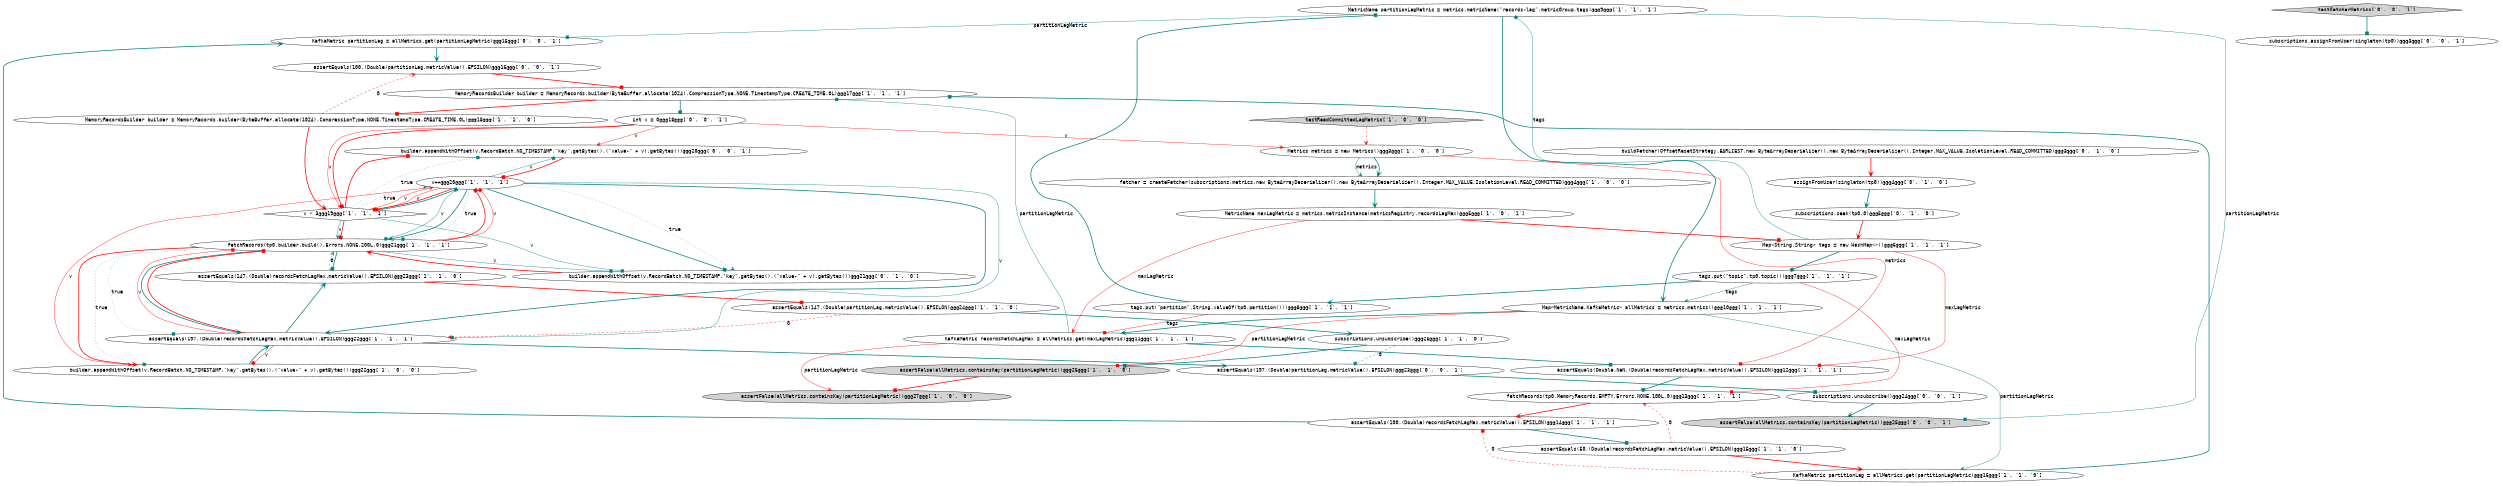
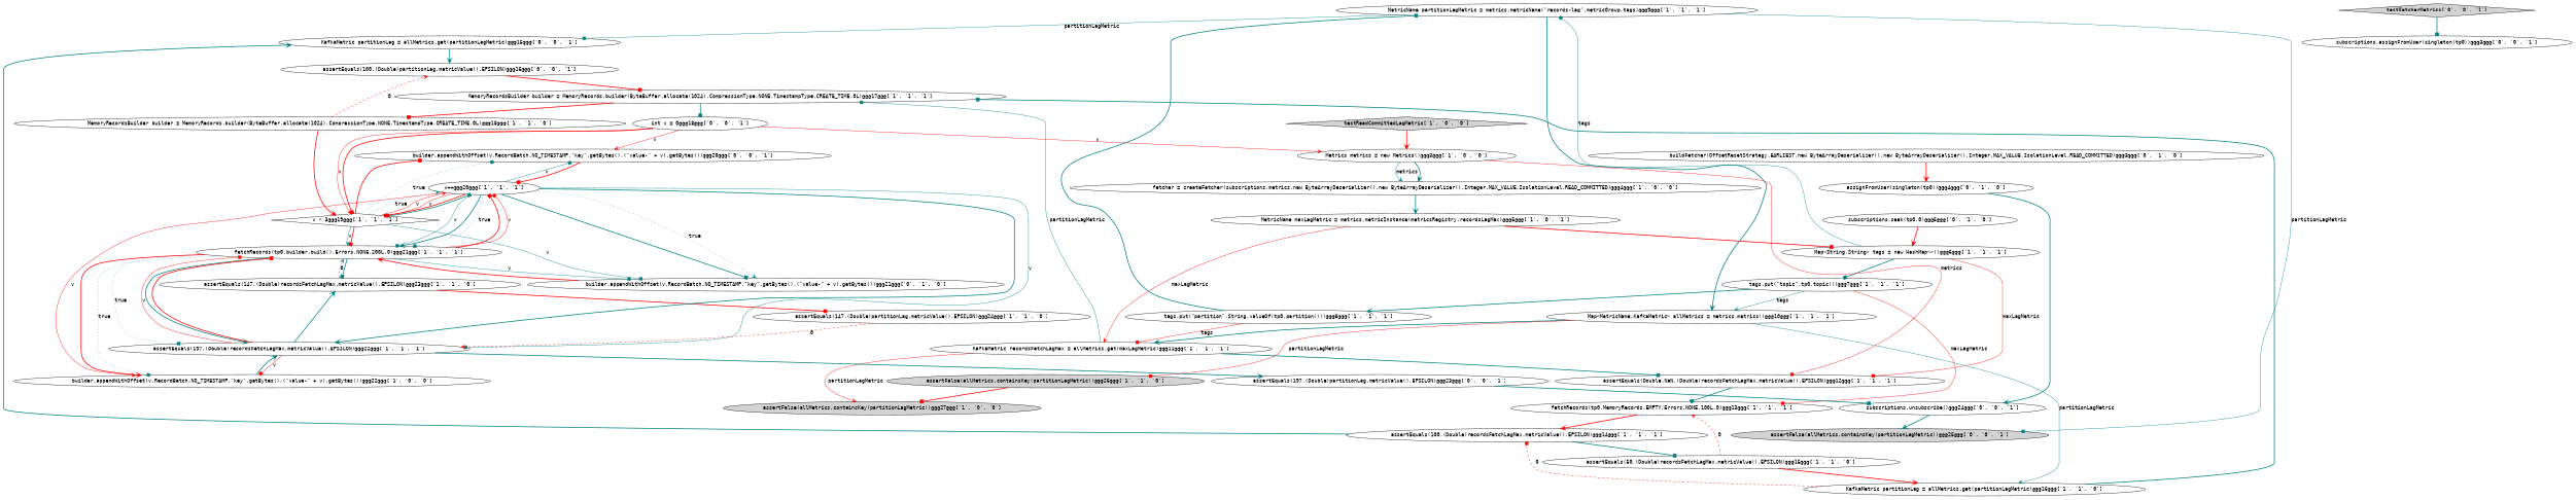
  digraph {
    fontname="DejaVu Sans Mono"
    node [fillcolor=white fontname="DejaVu Sans Mono" shape=ellipse style=filled]
    edge [arrowhead=box color=teal fontname="DejaVu Sans Mono" style=bold]
    n1 [label="subscriptions.unsubscribe()@@@24@@@['0', '0', '1']"]
    n2 [fillcolor=lightgray label="assertFalse(allMetrics.containsKey(partitionLagMetric))@@@25@@@['0', '0', '1']"]
    n3 [label="buildFetcher(OffsetResetStrategy.EARLIEST,new ByteArrayDeserializer(),new ByteArrayDeserializer(),Integer.MAX_VALUE,IsolationLevel.READ_COMMITTED)@@@3@@@['0', '1', '0']"]
    n4 [label="assignFromUser(singleton(tp0))@@@4@@@['0', '1', '0']"]
    n5 [label="subscriptions.seek(tp0,0)@@@5@@@['0', '1', '0']"]
    n6 [label="KafkaMetric partitionLag = allMetrics.get(partitionLagMetric)@@@16@@@['1', '1', '0']"]
    n7 [label="assertEquals(100,(Double)recordsFetchLagMax.metricValue(),EPSILON)@@@14@@@['1', '1', '1']"]
    n8 [label="MemoryRecordsBuilder builder = MemoryRecords.builder(ByteBuffer.allocate(1024),CompressionType.NONE,TimestampType.CREATE_TIME,0L)@@@17@@@['1', '1', '1']"]
    n9 [label="assertEquals(50,(Double)recordsFetchLagMax.metricValue(),EPSILON)@@@15@@@['1', '1', '0']"]
    n10 [label="KafkaMetric partitionLag = allMetrics.get(partitionLagMetric)@@@15@@@['0', '0', '1']"]
    n11 [label="int v = 0@@@18@@@['0', '0', '1']"]
    n12 [label="MemoryRecordsBuilder builder = MemoryRecords.builder(ByteBuffer.allocate(1024),CompressionType.NONE,TimestampType.CREATE_TIME,0L)@@@18@@@['1', '1', '0']"]
    n13 [label="MetricName maxLagMetric = metrics.metricInstance(metricsRegistry.recordsLagMax)@@@5@@@['1', '0', '1']"]
    n14 [label="Map<String,String> tags = new HashMap<>()@@@6@@@['1', '1', '1']"]
    n15 [label="KafkaMetric recordsFetchLagMax = allMetrics.get(maxLagMetric)@@@11@@@['1', '1', '1']"]
    n16 [label="tags.put(\"topic\",tp0.topic())@@@7@@@['1', '1', '1']"]
    n17 [label="assertEquals(Double.NaN,(Double)recordsFetchLagMax.metricValue(),EPSILON)@@@12@@@['1', '1', '1']"]
    n18 [label="MetricName partitionLagMetric = metrics.metricName(\"records-lag\",metricGroup,tags)@@@9@@@['1', '1', '1']"]
    n19 [fillcolor=lightgray label="assertFalse(allMetrics.containsKey(partitionLagMetric))@@@27@@@['1', '0', '0']"]
    n20 [label="fetchRecords(tp0,builder.build(),Errors.NONE,200L,0)@@@21@@@['1', '1', '1']"]
    n21 [label="assertEquals(147,(Double)recordsFetchLagMax.metricValue(),EPSILON)@@@23@@@['1', '1', '0']"]
    n22 [label="v++@@@20@@@['1', '1', '1']"]
    n23 [label="assertEquals(197,(Double)recordsFetchLagMax.metricValue(),EPSILON)@@@22@@@['1', '1', '1']"]
    n24 [label="builder.appendWithOffset(v,RecordBatch.NO_TIMESTAMP,\"key\".getBytes(),(\"value-\" + v).getBytes())@@@22@@@['1', '0', '0']"]
    n25 [label="builder.appendWithOffset(v,RecordBatch.NO_TIMESTAMP,\"key\".getBytes(),(\"value-\" + v).getBytes())@@@21@@@['0', '1', '0']"]
    n26 [label="assertEquals(147,(Double)partitionLag.metricValue(),EPSILON)@@@24@@@['1', '1', '0']"]
    n27 [label="builder.appendWithOffset(v,RecordBatch.NO_TIMESTAMP,\"key\".getBytes(),(\"value-\" + v).getBytes())@@@20@@@['0', '0', '1']"]
    n28 [label="v < 3@@@19@@@['1', '1', '1']" shape=diamond]
    n29 [label="assertEquals(197,(Double)partitionLag.metricValue(),EPSILON)@@@23@@@['0', '0', '1']"]
-   n30 [label="subscriptions.unsubscribe()@@@25@@@['1', '1', '0']"]
    n31 [fillcolor=lightgray label="assertFalse(allMetrics.containsKey(partitionLagMetric))@@@26@@@['1', '1', '0']"]
    n32 [label="fetchRecords(tp0,MemoryRecords.EMPTY,Errors.NONE,100L,0)@@@13@@@['1', '1', '1']"]
    n33 [label="tags.put(\"partition\",String.valueOf(tp0.partition()))@@@8@@@['1', '1', '1']"]
    n34 [label="Map<MetricName,KafkaMetric> allMetrics = metrics.metrics()@@@10@@@['1', '1', '1']"]
    n35 [fillcolor=lightgray label="testFetcherMetrics['0', '0', '1']" shape=diamond]
    n36 [label="subscriptions.assignFromUser(singleton(tp0))@@@3@@@['0', '0', '1']"]
    n37 [label="assertEquals(100,(Double)partitionLag.metricValue(),EPSILON)@@@16@@@['0', '0', '1']"]
    n38 [label="Metrics metrics = new Metrics()@@@3@@@['1', '0', '0']"]
    n39 [label="fetcher = createFetcher(subscriptions,metrics,new ByteArrayDeserializer(),new ByteArrayDeserializer(),Integer.MAX_VALUE,IsolationLevel.READ_COMMITTED)@@@4@@@['1', '0', '0']"]
    n40 [fillcolor=lightgray label="testReadCommittedLagMetric['1', '0', '0']" shape=diamond]
    n1 -> n2 [arrowhead=vee]
    n3 -> n4 [arrowhead=vee color=red]
-   n4 -> n5 [arrowhead=vee]
+   n4 -> n1 [arrowhead=vee]
    n5 -> n14 [arrowhead=vee color=red]
    n6 -> n7 [color=red label=0 style=dashed]
    n6 -> n8
    n7 -> n9
    n7 -> n10 [arrowhead=vee]
    n8 -> n11
    n8 -> n12 [color=red]
    n9 -> n6 [arrowhead=vee color=red]
    n9 -> n32 [arrowhead=vee color=red label=0 style=dashed]
    n10 -> n37 [arrowhead=vee]
    n11 -> n27 [arrowhead=vee color=red label=v style=solid]
    n11 -> n28 [color=red]
    n11 -> n28 [arrowhead=vee color=red label=v style=solid]
    n11 -> n38 [arrowhead=vee color=red label=v style=solid]
    n12 -> n28 [arrowhead=vee color=red]
    n12 -> n37 [arrowhead=vee color=red label=0 style=dashed]
    n13 -> n14 [color=red]
    n13 -> n15 [arrowhead=vee color=red label=maxLagMetric style=solid]
    n14 -> n16
    n14 -> n17 [color=red label=maxLagMetric style=solid]
    n14 -> n18 [label=tags style=solid]
    n15 -> n8 [label=partitionLagMetric style=solid]
    n15 -> n17
    n15 -> n19 [arrowhead=vee color=red label=partitionLagMetric style=solid]
    n16 -> n32 [color=red label=maxLagMetric style=solid]
    n16 -> n33 [arrowhead=vee]
    n16 -> n34 [arrowhead=vee label=tags style=solid]
    n17 -> n32
    n18 -> n2 [label=partitionLagMetric style=solid]
    n18 -> n10 [label=partitionLagMetric style=solid]
    n18 -> n34 [arrowhead=vee]
    n20 -> n21
    n20 -> n22 [color=red]
    n20 -> n22 [color=red label=v style=solid]
    n20 -> n23 [label=true style=dotted]
    n20 -> n23 [arrowhead=vee]
    n20 -> n24 [arrowhead=vee color=red]
    n20 -> n24 [label=true style=dotted]
    n20 -> n25 [label=v style=solid]
    n21 -> n20 [arrowhead=vee label=0 style=dashed]
    n21 -> n26 [color=red]
    n22 -> n20 [label=v style=solid]
    n22 -> n20 [arrowhead=vee]
    n22 -> n20 [label=true style=dotted]
    n22 -> n23 [label=v style=solid]
    n22 -> n23 [arrowhead=vee]
    n22 -> n24 [arrowhead=vee color=red label=v style=solid]
    n22 -> n25 [arrowhead=vee label=true style=dotted]
    n22 -> n25
    n22 -> n27 [label=v style=solid]
    n22 -> n28 [color=red label=v style=solid]
    n22 -> n28 [color=red]
    n23 -> n20 [color=red]
    n23 -> n20 [color=red label=v style=solid]
    n23 -> n21 [arrowhead=vee]
    n23 -> n24 [color=red label=v style=solid]
    n23 -> n29 [arrowhead=vee]
    n24 -> n23 [arrowhead=vee]
    n25 -> n20 [arrowhead=vee color=red]
    n26 -> n23 [arrowhead=vee color=red label=0 style=dashed]
-   n26 -> n30 [arrowhead=vee]
    n27 -> n22 [color=red]
    n28 -> n20 [color=red]
    n28 -> n20 [arrowhead=vee label=v style=solid]
    n28 -> n22 [arrowhead=vee label=true style=dotted]
    n28 -> n22
    n28 -> n22 [arrowhead=vee color=red label=v style=solid]
    n28 -> n25 [label=v style=solid]
    n28 -> n27 [color=red]
    n28 -> n27 [label=true style=dotted]
    n29 -> n1
-   n30 -> n29 [label=0 style=dashed]
-   n30 -> n31
    n31 -> n19 [color=red]
    n32 -> n7 [arrowhead=vee color=red]
    n33 -> n15 [color=red label=tags style=solid]
    n33 -> n18
    n34 -> n6 [arrowhead=vee label=partitionLagMetric style=solid]
    n34 -> n15 [arrowhead=vee]
    n34 -> n31 [color=red label=partitionLagMetric style=solid]
    n35 -> n36
    n37 -> n8 [color=red]
    n38 -> n17 [color=red label=metrics style=solid]
    n38 -> n39 [arrowhead=vee]
    n38 -> n39 [arrowhead=vee label=metrics style=solid]
    n39 -> n13 [arrowhead=vee]
-   n40 -> n38 [arrowhead=vee color=red style=dashed]
+   n40 -> n38 [arrowhead=vee color=red]
  }
